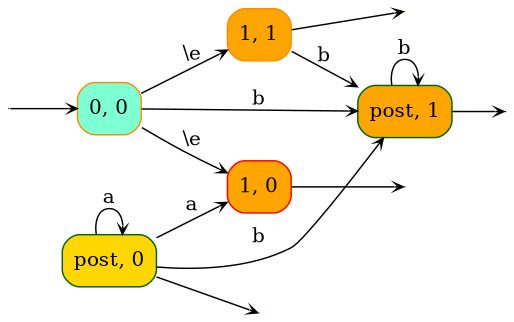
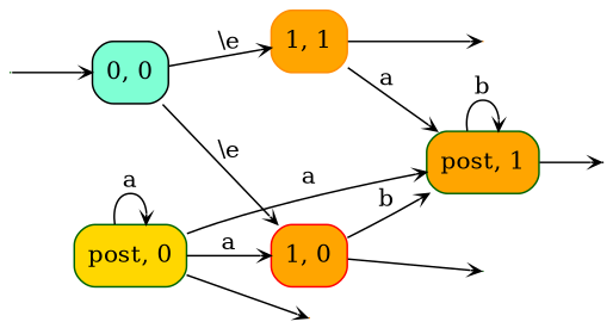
  digraph {
    rankdir=LR
    vcsn_context="nullableset<letterset<char_letters(ab)>>, q"
    node [color=darkgreen fillcolor=orange shape=point style=filled]
    edge [arrowhead=vee arrowsize=.6]
    I0 [width=0]
    F1 [fillcolor=gold width=0]
    F2 [color=darkorange fillcolor=aquamarine width=0]
    F3 [color=darkorange fillcolor=gold width=0]
    F4 [color=black fillcolor=aquamarine width=0]
-   n6 [color=darkorange fillcolor=aquamarine label="0, 0" shape=box style="rounded,filled" width=0.5]
+   n6 [color=black fillcolor=aquamarine label="0, 0" shape=box style="rounded,filled" width=0.5]
    n7 [color=red label="1, 0" shape=box style="rounded,filled" width=0.5]
    n8 [color=darkorange label="1, 1" shape=box style="rounded,filled" width=0.5]
    n9 [fillcolor=gold label="post, 0" shape=box style="rounded,filled" width=0.5]
    n10 [label="post, 1" shape=box style="rounded,filled" width=0.5]
    subgraph sub_1 {
      I0
      F1
      F2
      F3
      F4
    }
    subgraph sub_2 {
      n6
      n7
      n8
      n9
      n10
    }
    I0 -> n6
    n6 -> n7 [label="\\e"]
    n6 -> n8 [label="\\e"]
    n7 -> F1
-   n6 -> n10 [label=b]
+   n7 -> n10 [label=b]
    n8 -> F2
-   n8 -> n10 [label=b]
+   n8 -> n10 [label=a]
    n9 -> F3
    n9 -> n7 [label=a]
    n9 -> n9 [label=a]
-   n9 -> n10 [label=b]
+   n9 -> n10 [label=a]
    n10 -> F4
    n10 -> n10 [label=b]
  }
